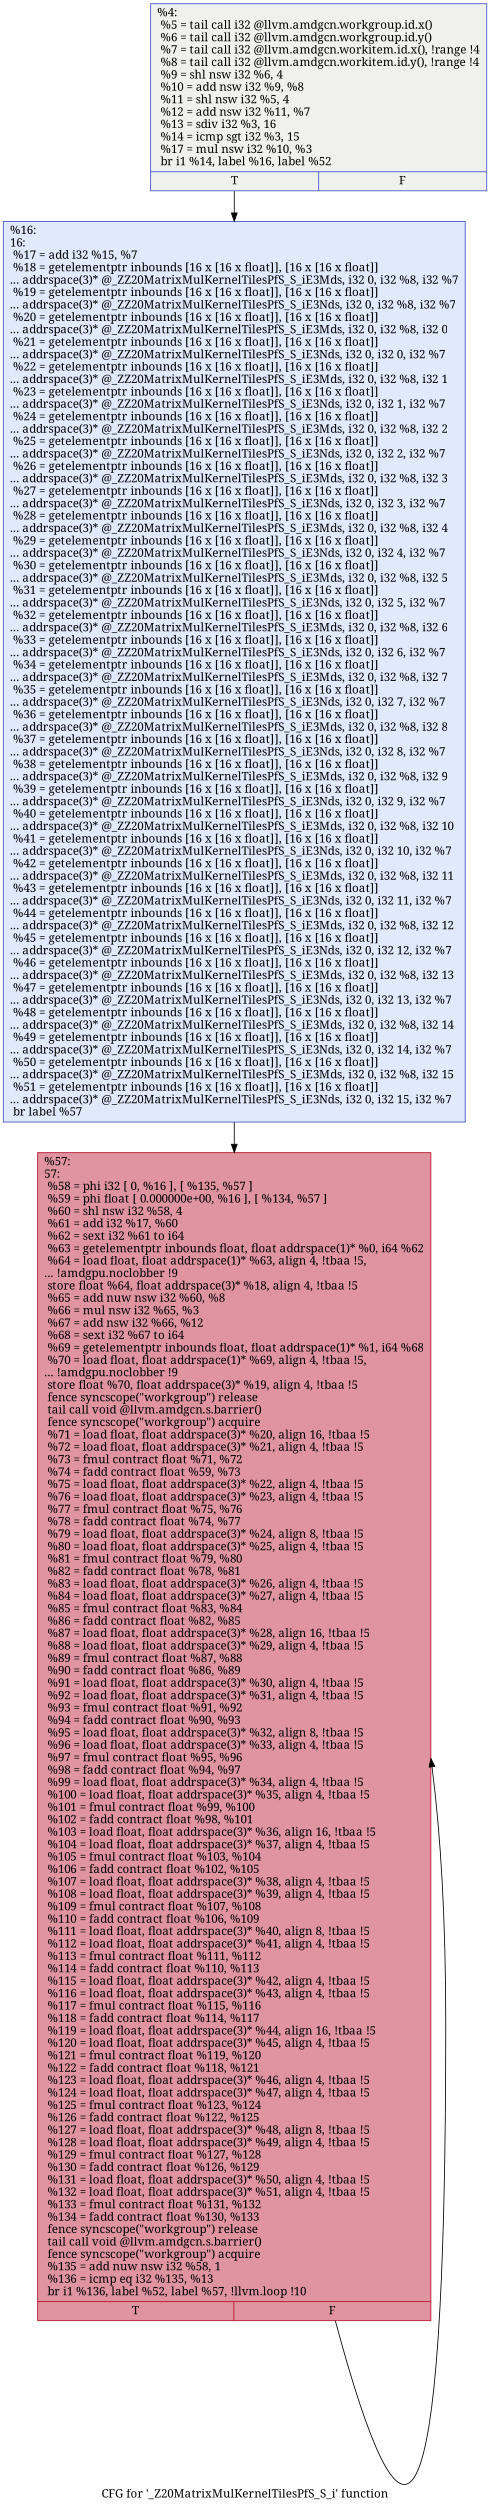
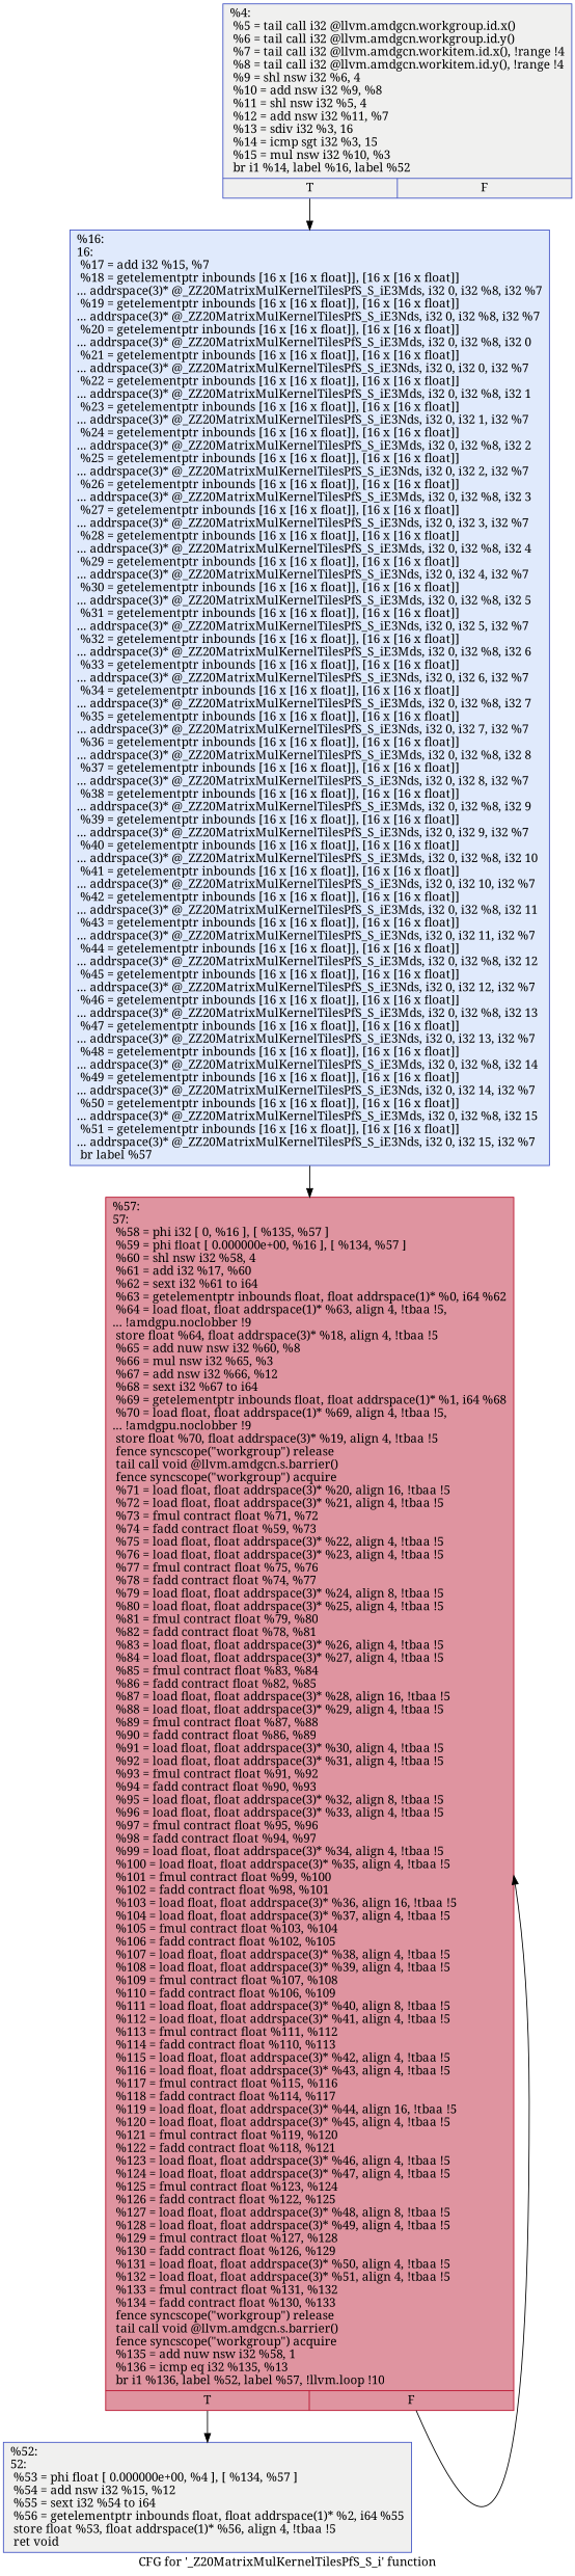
  digraph {
    fontname="Noto Serif"
    label="CFG for '_Z20MatrixMulKernelTilesPfS_S_i' function"
    node [color="#3d50c3ff" fillcolor="#dedcdb70" fontname="Noto Serif" shape=record style=filled]
    edge [fontname="Noto Serif" tailport=s0]
-   n1 [label="{%4:\l  %5 = tail call i32 @llvm.amdgcn.workgroup.id.x()\l  %6 = tail call i32 @llvm.amdgcn.workgroup.id.y()\l  %7 = tail call i32 @llvm.amdgcn.workitem.id.x(), !range !4\l  %8 = tail call i32 @llvm.amdgcn.workitem.id.y(), !range !4\l  %9 = shl nsw i32 %6, 4\l  %10 = add nsw i32 %9, %8\l  %11 = shl nsw i32 %5, 4\l  %12 = add nsw i32 %11, %7\l  %13 = sdiv i32 %3, 16\l  %14 = icmp sgt i32 %3, 15\l  %17 = mul nsw i32 %10, %3\l  br i1 %14, label %16, label %52\l|{<s0>T|<s1>F}}"]
+   n1 [label="{%4:\l  %5 = tail call i32 @llvm.amdgcn.workgroup.id.x()\l  %6 = tail call i32 @llvm.amdgcn.workgroup.id.y()\l  %7 = tail call i32 @llvm.amdgcn.workitem.id.x(), !range !4\l  %8 = tail call i32 @llvm.amdgcn.workitem.id.y(), !range !4\l  %9 = shl nsw i32 %6, 4\l  %10 = add nsw i32 %9, %8\l  %11 = shl nsw i32 %5, 4\l  %12 = add nsw i32 %11, %7\l  %13 = sdiv i32 %3, 16\l  %14 = icmp sgt i32 %3, 15\l  %15 = mul nsw i32 %10, %3\l  br i1 %14, label %16, label %52\l|{<s0>T|<s1>F}}"]
    n2 [fillcolor="#b9d0f970" label="{%16:\l16:                                               \l  %17 = add i32 %15, %7\l  %18 = getelementptr inbounds [16 x [16 x float]], [16 x [16 x float]]\l... addrspace(3)* @_ZZ20MatrixMulKernelTilesPfS_S_iE3Mds, i32 0, i32 %8, i32 %7\l  %19 = getelementptr inbounds [16 x [16 x float]], [16 x [16 x float]]\l... addrspace(3)* @_ZZ20MatrixMulKernelTilesPfS_S_iE3Nds, i32 0, i32 %8, i32 %7\l  %20 = getelementptr inbounds [16 x [16 x float]], [16 x [16 x float]]\l... addrspace(3)* @_ZZ20MatrixMulKernelTilesPfS_S_iE3Mds, i32 0, i32 %8, i32 0\l  %21 = getelementptr inbounds [16 x [16 x float]], [16 x [16 x float]]\l... addrspace(3)* @_ZZ20MatrixMulKernelTilesPfS_S_iE3Nds, i32 0, i32 0, i32 %7\l  %22 = getelementptr inbounds [16 x [16 x float]], [16 x [16 x float]]\l... addrspace(3)* @_ZZ20MatrixMulKernelTilesPfS_S_iE3Mds, i32 0, i32 %8, i32 1\l  %23 = getelementptr inbounds [16 x [16 x float]], [16 x [16 x float]]\l... addrspace(3)* @_ZZ20MatrixMulKernelTilesPfS_S_iE3Nds, i32 0, i32 1, i32 %7\l  %24 = getelementptr inbounds [16 x [16 x float]], [16 x [16 x float]]\l... addrspace(3)* @_ZZ20MatrixMulKernelTilesPfS_S_iE3Mds, i32 0, i32 %8, i32 2\l  %25 = getelementptr inbounds [16 x [16 x float]], [16 x [16 x float]]\l... addrspace(3)* @_ZZ20MatrixMulKernelTilesPfS_S_iE3Nds, i32 0, i32 2, i32 %7\l  %26 = getelementptr inbounds [16 x [16 x float]], [16 x [16 x float]]\l... addrspace(3)* @_ZZ20MatrixMulKernelTilesPfS_S_iE3Mds, i32 0, i32 %8, i32 3\l  %27 = getelementptr inbounds [16 x [16 x float]], [16 x [16 x float]]\l... addrspace(3)* @_ZZ20MatrixMulKernelTilesPfS_S_iE3Nds, i32 0, i32 3, i32 %7\l  %28 = getelementptr inbounds [16 x [16 x float]], [16 x [16 x float]]\l... addrspace(3)* @_ZZ20MatrixMulKernelTilesPfS_S_iE3Mds, i32 0, i32 %8, i32 4\l  %29 = getelementptr inbounds [16 x [16 x float]], [16 x [16 x float]]\l... addrspace(3)* @_ZZ20MatrixMulKernelTilesPfS_S_iE3Nds, i32 0, i32 4, i32 %7\l  %30 = getelementptr inbounds [16 x [16 x float]], [16 x [16 x float]]\l... addrspace(3)* @_ZZ20MatrixMulKernelTilesPfS_S_iE3Mds, i32 0, i32 %8, i32 5\l  %31 = getelementptr inbounds [16 x [16 x float]], [16 x [16 x float]]\l... addrspace(3)* @_ZZ20MatrixMulKernelTilesPfS_S_iE3Nds, i32 0, i32 5, i32 %7\l  %32 = getelementptr inbounds [16 x [16 x float]], [16 x [16 x float]]\l... addrspace(3)* @_ZZ20MatrixMulKernelTilesPfS_S_iE3Mds, i32 0, i32 %8, i32 6\l  %33 = getelementptr inbounds [16 x [16 x float]], [16 x [16 x float]]\l... addrspace(3)* @_ZZ20MatrixMulKernelTilesPfS_S_iE3Nds, i32 0, i32 6, i32 %7\l  %34 = getelementptr inbounds [16 x [16 x float]], [16 x [16 x float]]\l... addrspace(3)* @_ZZ20MatrixMulKernelTilesPfS_S_iE3Mds, i32 0, i32 %8, i32 7\l  %35 = getelementptr inbounds [16 x [16 x float]], [16 x [16 x float]]\l... addrspace(3)* @_ZZ20MatrixMulKernelTilesPfS_S_iE3Nds, i32 0, i32 7, i32 %7\l  %36 = getelementptr inbounds [16 x [16 x float]], [16 x [16 x float]]\l... addrspace(3)* @_ZZ20MatrixMulKernelTilesPfS_S_iE3Mds, i32 0, i32 %8, i32 8\l  %37 = getelementptr inbounds [16 x [16 x float]], [16 x [16 x float]]\l... addrspace(3)* @_ZZ20MatrixMulKernelTilesPfS_S_iE3Nds, i32 0, i32 8, i32 %7\l  %38 = getelementptr inbounds [16 x [16 x float]], [16 x [16 x float]]\l... addrspace(3)* @_ZZ20MatrixMulKernelTilesPfS_S_iE3Mds, i32 0, i32 %8, i32 9\l  %39 = getelementptr inbounds [16 x [16 x float]], [16 x [16 x float]]\l... addrspace(3)* @_ZZ20MatrixMulKernelTilesPfS_S_iE3Nds, i32 0, i32 9, i32 %7\l  %40 = getelementptr inbounds [16 x [16 x float]], [16 x [16 x float]]\l... addrspace(3)* @_ZZ20MatrixMulKernelTilesPfS_S_iE3Mds, i32 0, i32 %8, i32 10\l  %41 = getelementptr inbounds [16 x [16 x float]], [16 x [16 x float]]\l... addrspace(3)* @_ZZ20MatrixMulKernelTilesPfS_S_iE3Nds, i32 0, i32 10, i32 %7\l  %42 = getelementptr inbounds [16 x [16 x float]], [16 x [16 x float]]\l... addrspace(3)* @_ZZ20MatrixMulKernelTilesPfS_S_iE3Mds, i32 0, i32 %8, i32 11\l  %43 = getelementptr inbounds [16 x [16 x float]], [16 x [16 x float]]\l... addrspace(3)* @_ZZ20MatrixMulKernelTilesPfS_S_iE3Nds, i32 0, i32 11, i32 %7\l  %44 = getelementptr inbounds [16 x [16 x float]], [16 x [16 x float]]\l... addrspace(3)* @_ZZ20MatrixMulKernelTilesPfS_S_iE3Mds, i32 0, i32 %8, i32 12\l  %45 = getelementptr inbounds [16 x [16 x float]], [16 x [16 x float]]\l... addrspace(3)* @_ZZ20MatrixMulKernelTilesPfS_S_iE3Nds, i32 0, i32 12, i32 %7\l  %46 = getelementptr inbounds [16 x [16 x float]], [16 x [16 x float]]\l... addrspace(3)* @_ZZ20MatrixMulKernelTilesPfS_S_iE3Mds, i32 0, i32 %8, i32 13\l  %47 = getelementptr inbounds [16 x [16 x float]], [16 x [16 x float]]\l... addrspace(3)* @_ZZ20MatrixMulKernelTilesPfS_S_iE3Nds, i32 0, i32 13, i32 %7\l  %48 = getelementptr inbounds [16 x [16 x float]], [16 x [16 x float]]\l... addrspace(3)* @_ZZ20MatrixMulKernelTilesPfS_S_iE3Mds, i32 0, i32 %8, i32 14\l  %49 = getelementptr inbounds [16 x [16 x float]], [16 x [16 x float]]\l... addrspace(3)* @_ZZ20MatrixMulKernelTilesPfS_S_iE3Nds, i32 0, i32 14, i32 %7\l  %50 = getelementptr inbounds [16 x [16 x float]], [16 x [16 x float]]\l... addrspace(3)* @_ZZ20MatrixMulKernelTilesPfS_S_iE3Mds, i32 0, i32 %8, i32 15\l  %51 = getelementptr inbounds [16 x [16 x float]], [16 x [16 x float]]\l... addrspace(3)* @_ZZ20MatrixMulKernelTilesPfS_S_iE3Nds, i32 0, i32 15, i32 %7\l  br label %57\l}"]
    n3 [color="#b70d28ff" fillcolor="#b70d2870" label="{%57:\l57:                                               \l  %58 = phi i32 [ 0, %16 ], [ %135, %57 ]\l  %59 = phi float [ 0.000000e+00, %16 ], [ %134, %57 ]\l  %60 = shl nsw i32 %58, 4\l  %61 = add i32 %17, %60\l  %62 = sext i32 %61 to i64\l  %63 = getelementptr inbounds float, float addrspace(1)* %0, i64 %62\l  %64 = load float, float addrspace(1)* %63, align 4, !tbaa !5,\l... !amdgpu.noclobber !9\l  store float %64, float addrspace(3)* %18, align 4, !tbaa !5\l  %65 = add nuw nsw i32 %60, %8\l  %66 = mul nsw i32 %65, %3\l  %67 = add nsw i32 %66, %12\l  %68 = sext i32 %67 to i64\l  %69 = getelementptr inbounds float, float addrspace(1)* %1, i64 %68\l  %70 = load float, float addrspace(1)* %69, align 4, !tbaa !5,\l... !amdgpu.noclobber !9\l  store float %70, float addrspace(3)* %19, align 4, !tbaa !5\l  fence syncscope(\"workgroup\") release\l  tail call void @llvm.amdgcn.s.barrier()\l  fence syncscope(\"workgroup\") acquire\l  %71 = load float, float addrspace(3)* %20, align 16, !tbaa !5\l  %72 = load float, float addrspace(3)* %21, align 4, !tbaa !5\l  %73 = fmul contract float %71, %72\l  %74 = fadd contract float %59, %73\l  %75 = load float, float addrspace(3)* %22, align 4, !tbaa !5\l  %76 = load float, float addrspace(3)* %23, align 4, !tbaa !5\l  %77 = fmul contract float %75, %76\l  %78 = fadd contract float %74, %77\l  %79 = load float, float addrspace(3)* %24, align 8, !tbaa !5\l  %80 = load float, float addrspace(3)* %25, align 4, !tbaa !5\l  %81 = fmul contract float %79, %80\l  %82 = fadd contract float %78, %81\l  %83 = load float, float addrspace(3)* %26, align 4, !tbaa !5\l  %84 = load float, float addrspace(3)* %27, align 4, !tbaa !5\l  %85 = fmul contract float %83, %84\l  %86 = fadd contract float %82, %85\l  %87 = load float, float addrspace(3)* %28, align 16, !tbaa !5\l  %88 = load float, float addrspace(3)* %29, align 4, !tbaa !5\l  %89 = fmul contract float %87, %88\l  %90 = fadd contract float %86, %89\l  %91 = load float, float addrspace(3)* %30, align 4, !tbaa !5\l  %92 = load float, float addrspace(3)* %31, align 4, !tbaa !5\l  %93 = fmul contract float %91, %92\l  %94 = fadd contract float %90, %93\l  %95 = load float, float addrspace(3)* %32, align 8, !tbaa !5\l  %96 = load float, float addrspace(3)* %33, align 4, !tbaa !5\l  %97 = fmul contract float %95, %96\l  %98 = fadd contract float %94, %97\l  %99 = load float, float addrspace(3)* %34, align 4, !tbaa !5\l  %100 = load float, float addrspace(3)* %35, align 4, !tbaa !5\l  %101 = fmul contract float %99, %100\l  %102 = fadd contract float %98, %101\l  %103 = load float, float addrspace(3)* %36, align 16, !tbaa !5\l  %104 = load float, float addrspace(3)* %37, align 4, !tbaa !5\l  %105 = fmul contract float %103, %104\l  %106 = fadd contract float %102, %105\l  %107 = load float, float addrspace(3)* %38, align 4, !tbaa !5\l  %108 = load float, float addrspace(3)* %39, align 4, !tbaa !5\l  %109 = fmul contract float %107, %108\l  %110 = fadd contract float %106, %109\l  %111 = load float, float addrspace(3)* %40, align 8, !tbaa !5\l  %112 = load float, float addrspace(3)* %41, align 4, !tbaa !5\l  %113 = fmul contract float %111, %112\l  %114 = fadd contract float %110, %113\l  %115 = load float, float addrspace(3)* %42, align 4, !tbaa !5\l  %116 = load float, float addrspace(3)* %43, align 4, !tbaa !5\l  %117 = fmul contract float %115, %116\l  %118 = fadd contract float %114, %117\l  %119 = load float, float addrspace(3)* %44, align 16, !tbaa !5\l  %120 = load float, float addrspace(3)* %45, align 4, !tbaa !5\l  %121 = fmul contract float %119, %120\l  %122 = fadd contract float %118, %121\l  %123 = load float, float addrspace(3)* %46, align 4, !tbaa !5\l  %124 = load float, float addrspace(3)* %47, align 4, !tbaa !5\l  %125 = fmul contract float %123, %124\l  %126 = fadd contract float %122, %125\l  %127 = load float, float addrspace(3)* %48, align 8, !tbaa !5\l  %128 = load float, float addrspace(3)* %49, align 4, !tbaa !5\l  %129 = fmul contract float %127, %128\l  %130 = fadd contract float %126, %129\l  %131 = load float, float addrspace(3)* %50, align 4, !tbaa !5\l  %132 = load float, float addrspace(3)* %51, align 4, !tbaa !5\l  %133 = fmul contract float %131, %132\l  %134 = fadd contract float %130, %133\l  fence syncscope(\"workgroup\") release\l  tail call void @llvm.amdgcn.s.barrier()\l  fence syncscope(\"workgroup\") acquire\l  %135 = add nuw nsw i32 %58, 1\l  %136 = icmp eq i32 %135, %13\l  br i1 %136, label %52, label %57, !llvm.loop !10\l|{<s0>T|<s1>F}}"]
+   n4 [label="{%52:\l52:                                               \l  %53 = phi float [ 0.000000e+00, %4 ], [ %134, %57 ]\l  %54 = add nsw i32 %15, %12\l  %55 = sext i32 %54 to i64\l  %56 = getelementptr inbounds float, float addrspace(1)* %2, i64 %55\l  store float %53, float addrspace(1)* %56, align 4, !tbaa !5\l  ret void\l}"]
    n1 -> n2
    n2 -> n3
    n3 -> n3 [tailport=s1]
+   n3 -> n4
  }
